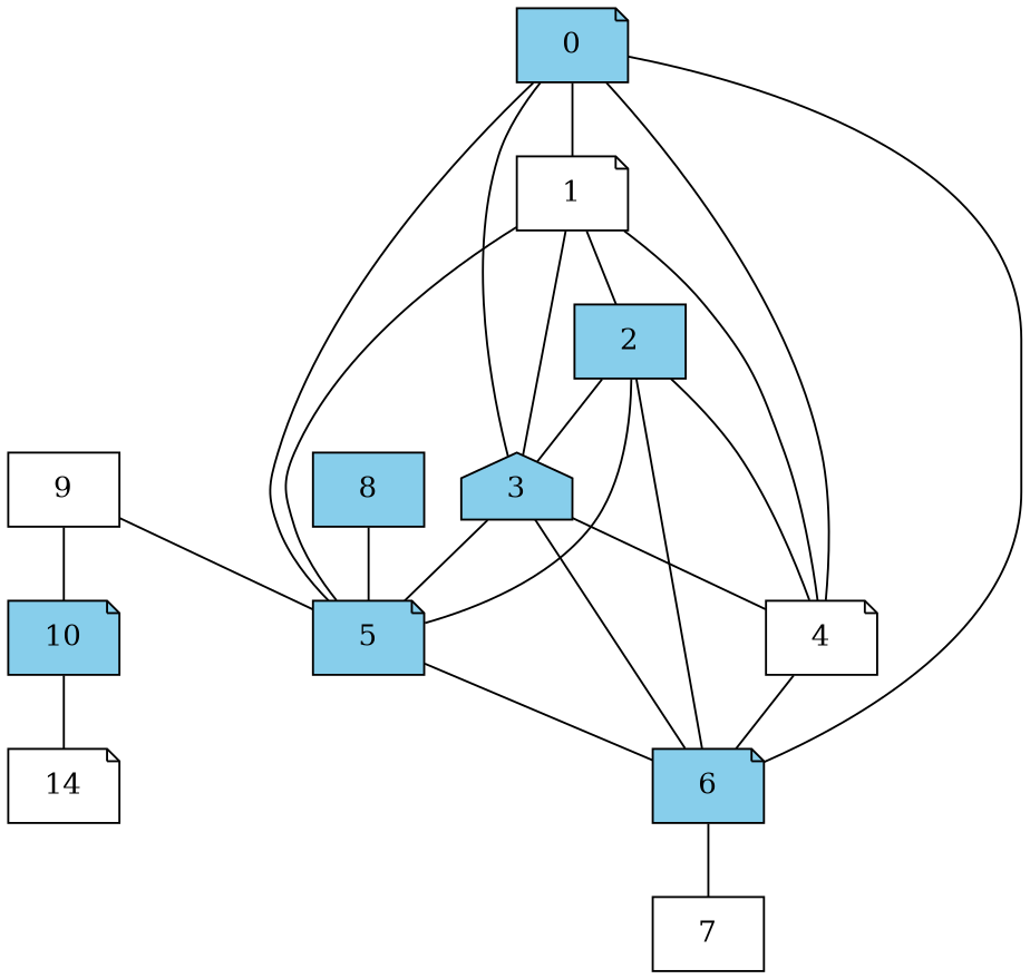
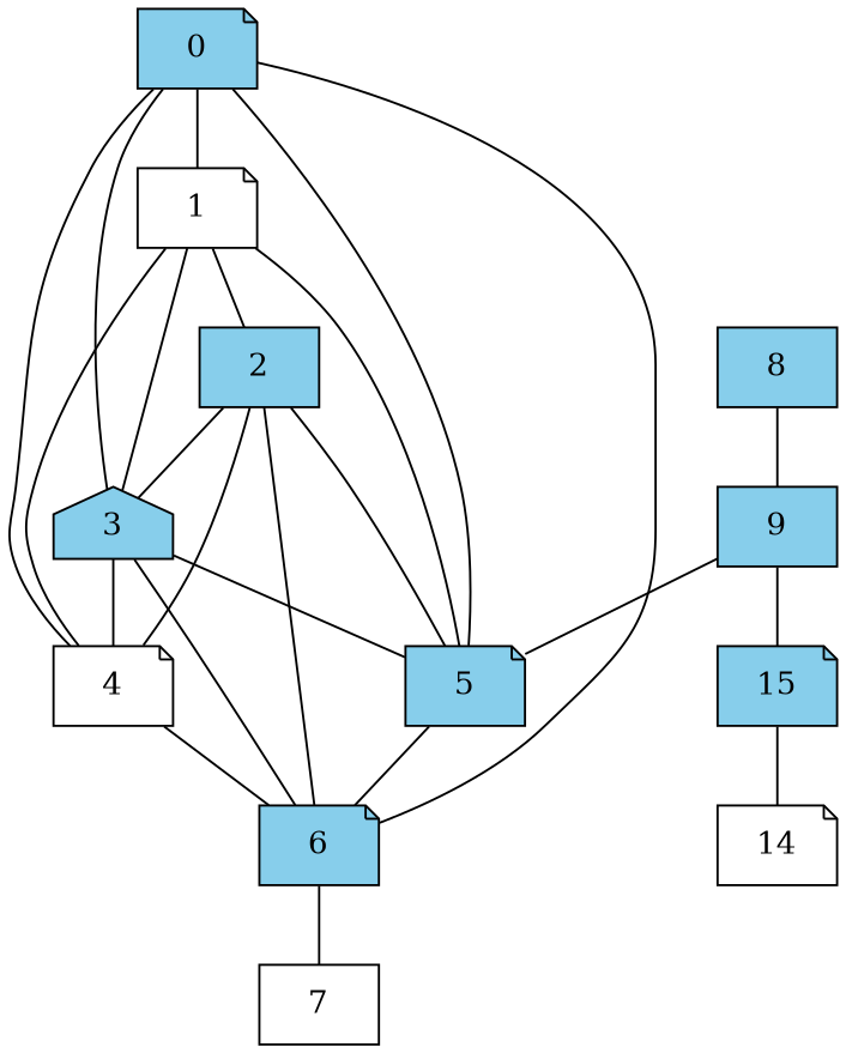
  graph {
    node [fillcolor=skyblue shape=note style=filled]
    1 [fillcolor=white]
    0
    3 [shape=house]
    4 [fillcolor=white]
    5
    6
    2 [shape=box]
    7 [fillcolor=white shape=box]
    8 [shape=box]
-   9 [fillcolor=white shape=box]
-   10
+   9 [shape=box]
+   10 [label=15]
    n12 [fillcolor=white label=14]
    1 -- 3
    1 -- 4
    1 -- 5
    1 -- 2
    0 -- 1
    0 -- 3
    0 -- 4
    0 -- 5
    0 -- 6
    3 -- 4
    3 -- 5
    3 -- 6
    4 -- 6
    5 -- 6
    6 -- 7
    2 -- 3
    2 -- 4
    2 -- 5
    2 -- 6
-   8 -- 5
+   8 -- 9
    9 -- 5
    9 -- 10
    10 -- n12
  }
